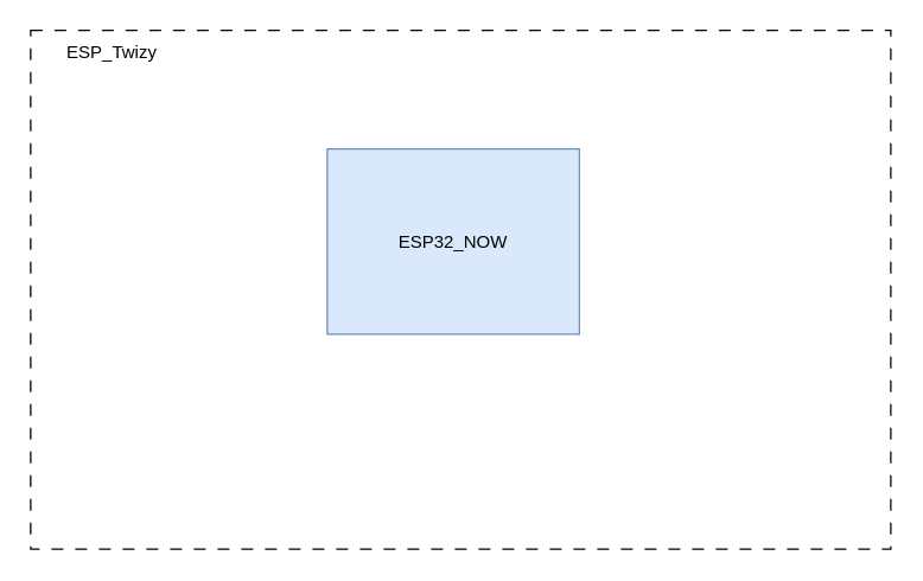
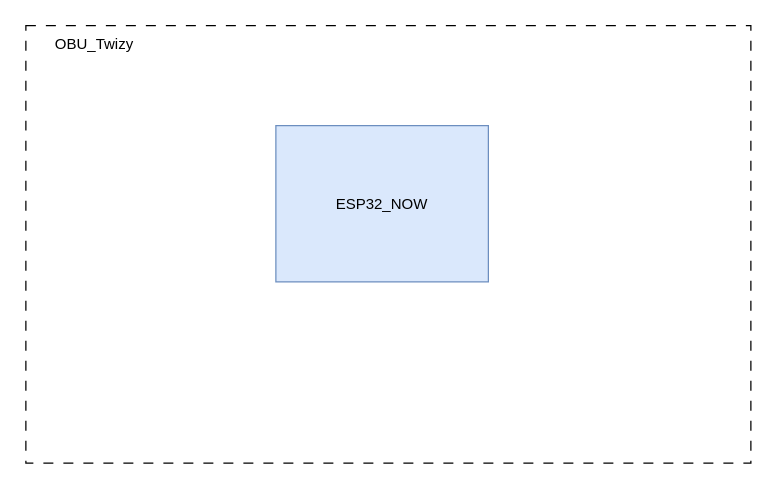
  <mxCell id="0" />
  <mxCell id="1" parent="0" />
  <mxCell id="2" value="" style="rounded=0;whiteSpace=wrap;html=1;fillColor=none;dashed=1;dashPattern=8 8;" vertex="1" parent="1"><mxGeometry x="20" y="20" width="580" height="350" as="geometry" /></mxCell>
- <mxCell id="3" value="&lt;div&gt;ESP_Twizy&lt;/div&gt;" style="text;html=1;align=center;verticalAlign=middle;whiteSpace=wrap;rounded=0;" vertex="1" parent="1"><mxGeometry x="20" y="20" width="110" height="30" as="geometry" /></mxCell>
+ <mxCell id="3" value="&lt;div&gt;OBU_Twizy&lt;/div&gt;" style="text;html=1;align=center;verticalAlign=middle;whiteSpace=wrap;rounded=0;" vertex="1" parent="1"><mxGeometry x="20" y="20" width="110" height="30" as="geometry" /></mxCell>
  <mxCell id="4" value="ESP32_NOW" style="rounded=0;whiteSpace=wrap;html=1;fillColor=#dae8fc;strokeColor=#6c8ebf;" vertex="1" parent="1"><mxGeometry x="220" y="100" width="170" height="125" as="geometry" /></mxCell>
